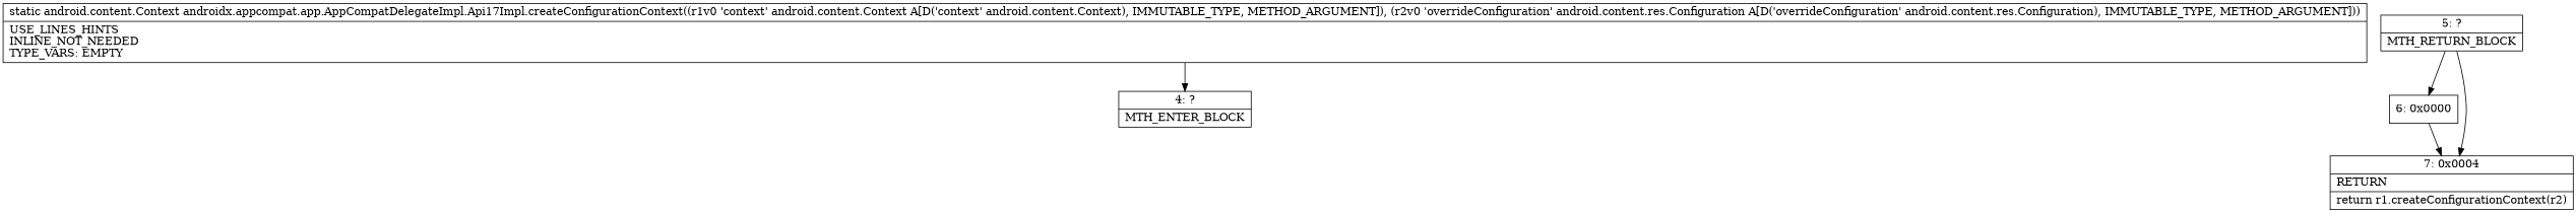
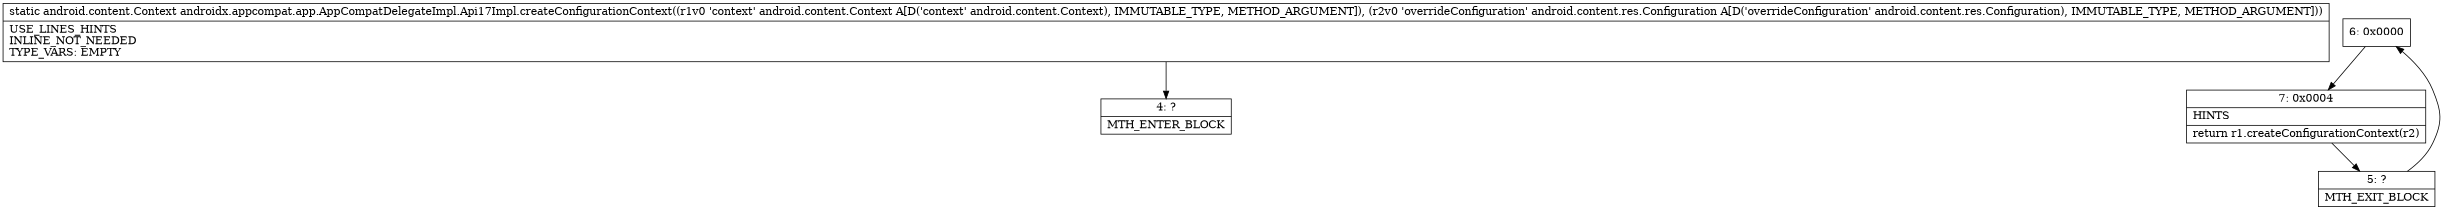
  digraph {
    node [shape=record]
    n1 [label="{4\:\ ?|MTH_ENTER_BLOCK\l}"]
    n2 [label="{6\:\ 0x0000}"]
-   n3 [label="{7\:\ 0x0004|RETURN\l|return r1.createConfigurationContext(r2)\l}"]
-   n4 [label="{5\:\ ?|MTH_RETURN_BLOCK\l}"]
+   n3 [label="{7\:\ 0x0004|HINTS\l|return r1.createConfigurationContext(r2)\l}"]
+   n4 [label="{5\:\ ?|MTH_EXIT_BLOCK\l}"]
    n5 [label="{static android.content.Context androidx.appcompat.app.AppCompatDelegateImpl.Api17Impl.createConfigurationContext((r1v0 'context' android.content.Context A[D('context' android.content.Context), IMMUTABLE_TYPE, METHOD_ARGUMENT]), (r2v0 'overrideConfiguration' android.content.res.Configuration A[D('overrideConfiguration' android.content.res.Configuration), IMMUTABLE_TYPE, METHOD_ARGUMENT]))  | USE_LINES_HINTS\lINLINE_NOT_NEEDED\lTYPE_VARS: EMPTY\l}"]
    n2 -> n3
-   n4 -> n3
+   n3 -> n4
    n4 -> n2
    n5 -> n1
  }
